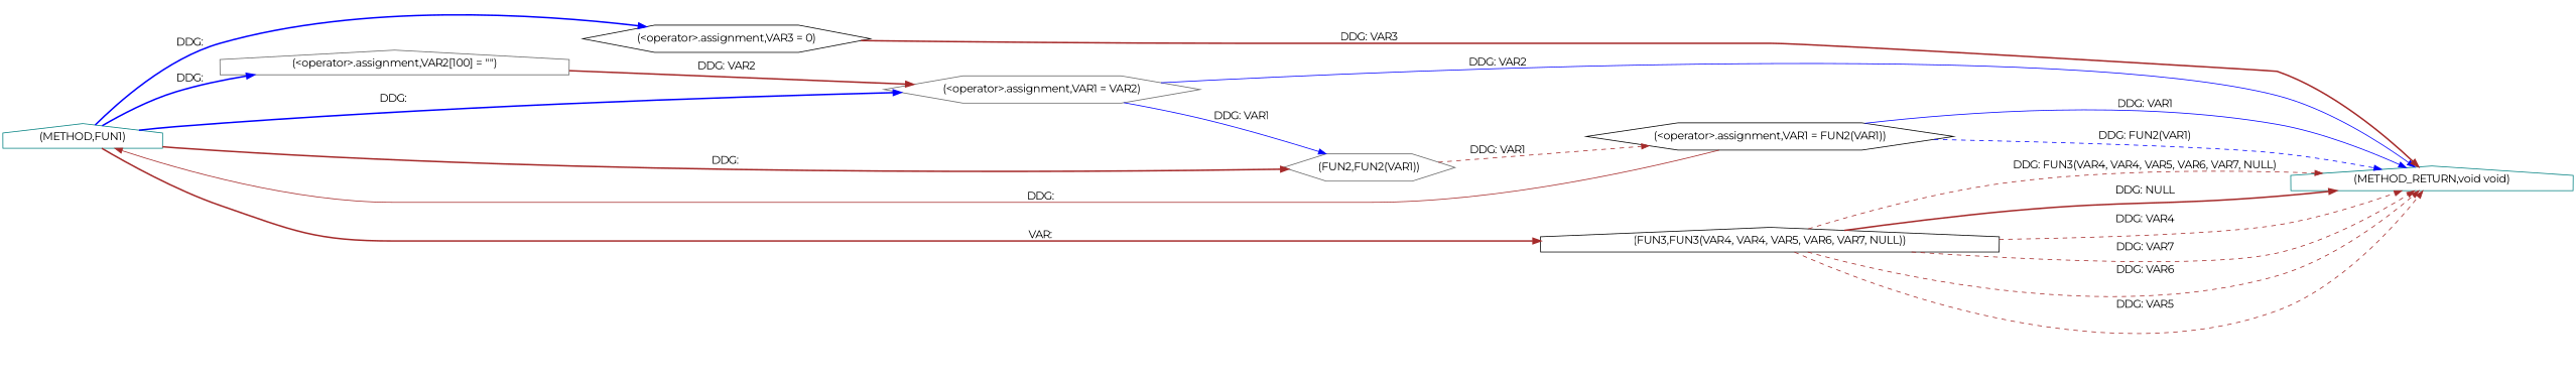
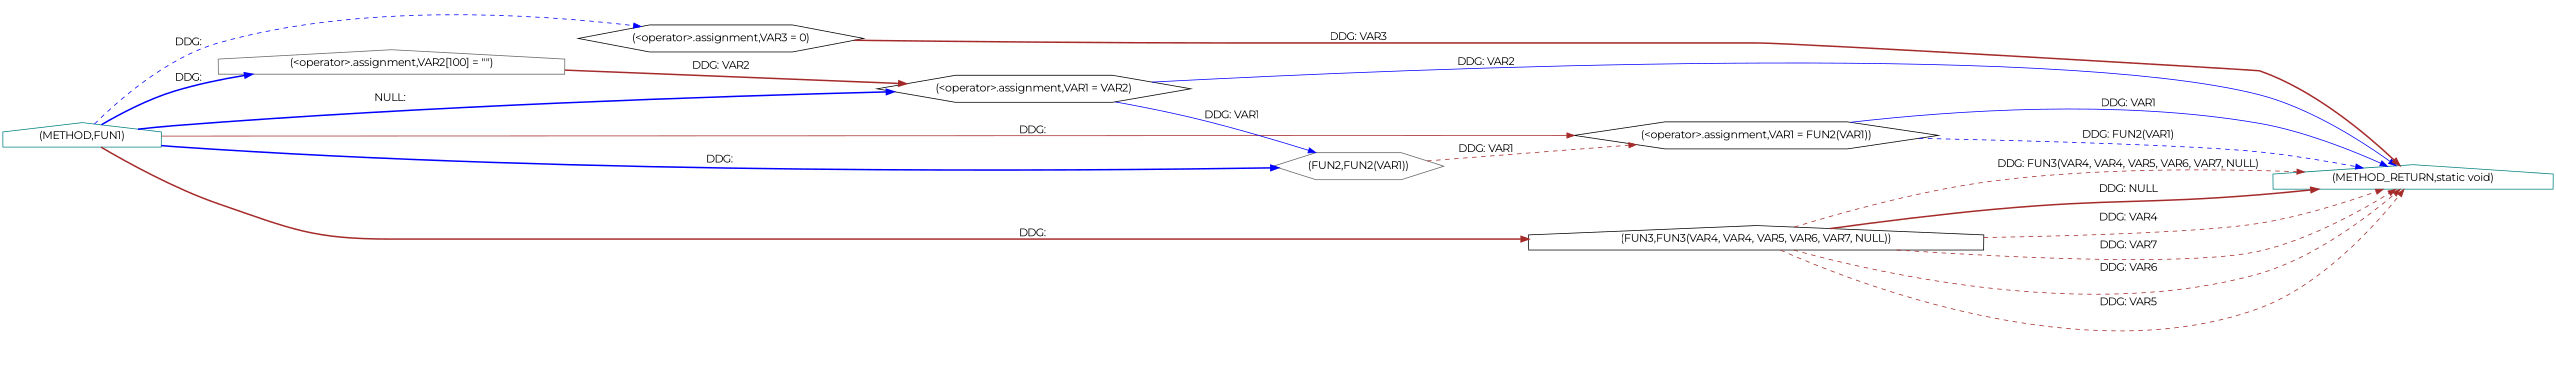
  digraph {
    fontname=Montserrat
    rankdir=LR
    node [color=black fontname=Montserrat shape=house]
    edge [color=brown fontname=Montserrat style=bold]
    n1 [color=teal label="(METHOD,FUN1)"]
    n2 [color=gray40 label="(<operator>.assignment,VAR2[100] = \"\")"]
-   n3 [color=gray40 label="(<operator>.assignment,VAR1 = VAR2)" shape=hexagon]
+   n3 [label="(<operator>.assignment,VAR1 = VAR2)" shape=hexagon]
    n4 [label="(<operator>.assignment,VAR3 = 0)" shape=hexagon]
    n5 [label="(<operator>.assignment,VAR1 = FUN2(VAR1))" shape=hexagon]
    n6 [color=gray40 label="(FUN2,FUN2(VAR1))" shape=hexagon]
    n7 [label="(FUN3,FUN3(VAR4, VAR4, VAR5, VAR6, VAR7, NULL))"]
-   n8 [color=teal label="(METHOD_RETURN,void void)"]
+   n8 [color=teal label="(METHOD_RETURN,static void)"]
    n1 -> n2 [color=blue label="DDG: "]
-   n1 -> n3 [color=blue label="DDG: "]
-   n1 -> n4 [color=blue label="DDG: "]
-   n5 -> n1 [label="DDG: " style=solid]
-   n1 -> n6 [label="DDG: "]
-   n1 -> n7 [label="VAR: "]
+   n1 -> n3 [color=blue label="NULL: "]
+   n1 -> n4 [color=blue label="DDG: " style=dashed]
+   n1 -> n5 [label="DDG: " style=solid]
+   n1 -> n6 [color=blue label="DDG: "]
+   n1 -> n7 [label="DDG: "]
    n2 -> n3 [label="DDG: VAR2"]
    n3 -> n6 [color=blue label="DDG: VAR1" style=solid]
    n3 -> n8 [color=blue label="DDG: VAR2" style=solid]
    n4 -> n8 [label="DDG: VAR3"]
    n5 -> n8 [color=blue label="DDG: VAR1" style=solid]
    n5 -> n8 [color=blue label="DDG: FUN2(VAR1)" style=dashed]
    n6 -> n5 [label="DDG: VAR1" style=dashed]
    n7 -> n8 [label="DDG: FUN3(VAR4, VAR4, VAR5, VAR6, VAR7, NULL)" style=dashed]
    n7 -> n8 [label="DDG: NULL"]
    n7 -> n8 [label="DDG: VAR4" style=dashed]
    n7 -> n8 [label="DDG: VAR7" style=dashed]
    n7 -> n8 [label="DDG: VAR6" style=dashed]
    n7 -> n8 [label="DDG: VAR5" style=dashed]
  }
